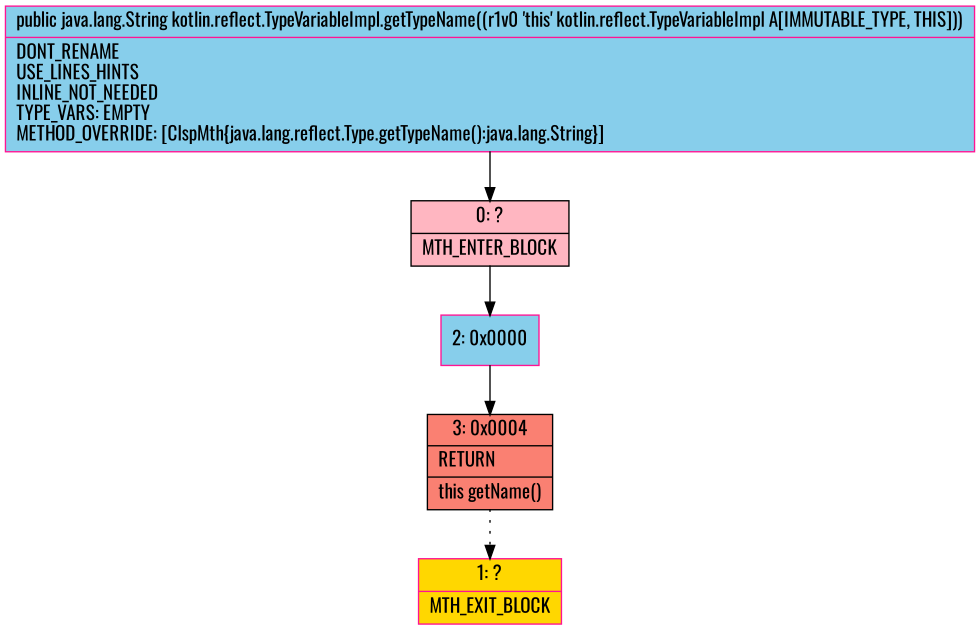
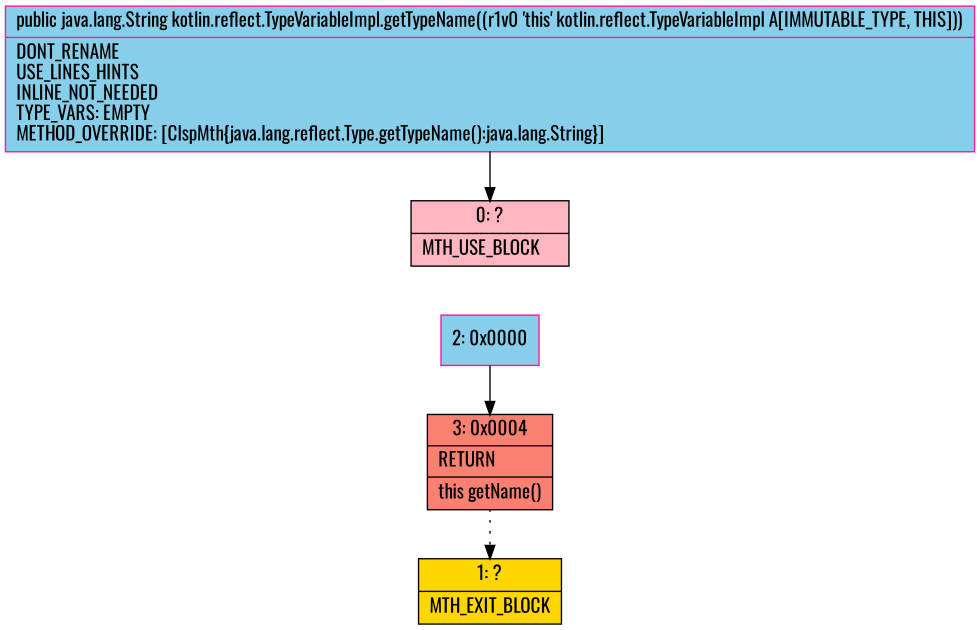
  digraph {
    fontname=Oswald
    node [color=deeppink fillcolor=skyblue fontname=Oswald shape=record style=filled]
    edge [fontname=Oswald style=solid]
-   n1 [color=black fillcolor=lightpink label="{0\:\ ?|MTH_ENTER_BLOCK\l}"]
+   n1 [color=black fillcolor=lightpink label="{0\:\ ?|MTH_USE_BLOCK\l}"]
    n2 [label="{2\:\ 0x0000}"]
    n3 [color=black fillcolor=salmon label="{3\:\ 0x0004|RETURN\l|this getName()\l}"]
-   n4 [fillcolor=gold label="{1\:\ ?|MTH_EXIT_BLOCK\l}"]
+   n4 [color=black fillcolor=gold label="{1\:\ ?|MTH_EXIT_BLOCK\l}"]
    n5 [label="{public java.lang.String kotlin.reflect.TypeVariableImpl.getTypeName((r1v0 'this' kotlin.reflect.TypeVariableImpl A[IMMUTABLE_TYPE, THIS]))  | DONT_RENAME\lUSE_LINES_HINTS\lINLINE_NOT_NEEDED\lTYPE_VARS: EMPTY\lMETHOD_OVERRIDE: [ClspMth\{java.lang.reflect.Type.getTypeName():java.lang.String\}]\l}"]
-   n1 -> n2
    n2 -> n3
    n3 -> n4 [style=dotted]
    n5 -> n1
  }
